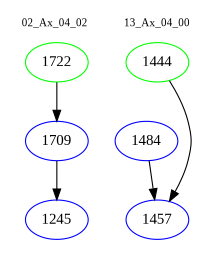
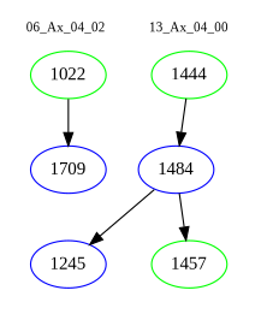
  digraph {
    fontname="Liberation Serif"
    node [color=blue fontname="Liberation Serif"]
    edge [color=black fontname="Liberation Serif"]
-   n1 [color=green label=1722]
+   n1 [color=green label=1022]
    n2 [label=1709]
    n3 [label=1245]
    n4 [color=green label=1444]
    n5 [label=1484]
-   n6 [label=1457]
+   n6 [color=green label=1457]
    subgraph cluster_1 {
      color=white
      fontsize=10
-     label="02_Ax_04_02"
+     label="06_Ax_04_02"
      n1
      n2
      n3
    }
    subgraph cluster_2 {
      color=white
      fontsize=10
      label="13_Ax_04_00"
      n4
      n5
      n6
    }
    n1 -> n2
-   n2 -> n3
-   n4 -> n6
+   n5 -> n3
+   n4 -> n5
    n5 -> n6
  }
